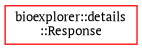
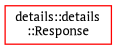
  digraph {
    rankdir=LR
    fontname="PT Serif"
-   n1 [color=red fillcolor=white fontname="PT Serif" fontsize=10 height=0.2 label="bioexplorer::details\l::Response" shape=record style=filled width=0.4]
+   n1 [color=red fillcolor=white fontname="PT Serif" fontsize=10 height=0.2 label="details::details\l::Response" shape=record style=filled width=0.4]
  }
